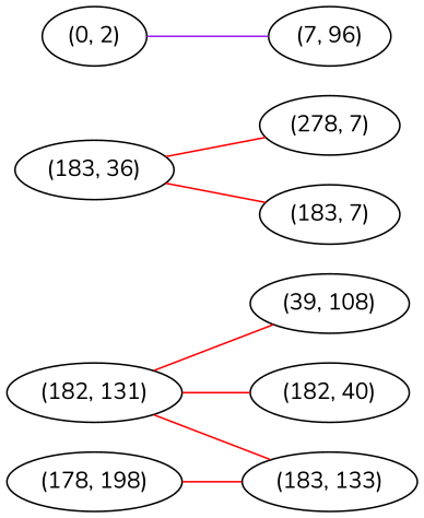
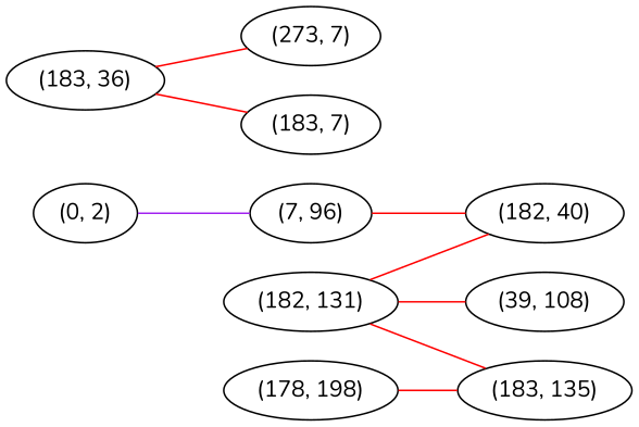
  graph {
    fontname=Nunito
    rankdir=LR
    node [fontname=Nunito]
    edge [color=red fontname=Nunito weight=1]
    "(182, 131)"
    "(39, 108)"
    "(182, 40)"
-   "(183, 135)" [label="(183, 133)"]
+   "(183, 135)"
    "(183, 36)"
-   "(273, 7)" [label="(278, 7)"]
+   "(273, 7)"
    "(183, 7)"
    n8 [label="(0, 2)"]
    "(7, 96)"
    "(178, 198)"
    "(182, 131)" -- "(39, 108)"
    "(182, 131)" -- "(182, 40)"
    "(182, 131)" -- "(183, 135)"
    "(183, 36)" -- "(273, 7)"
    "(183, 36)" -- "(183, 7)"
    n8 -- "(7, 96)" [color=purple weight=4]
+   "(7, 96)" -- "(182, 40)"
    "(178, 198)" -- "(183, 135)"
  }
